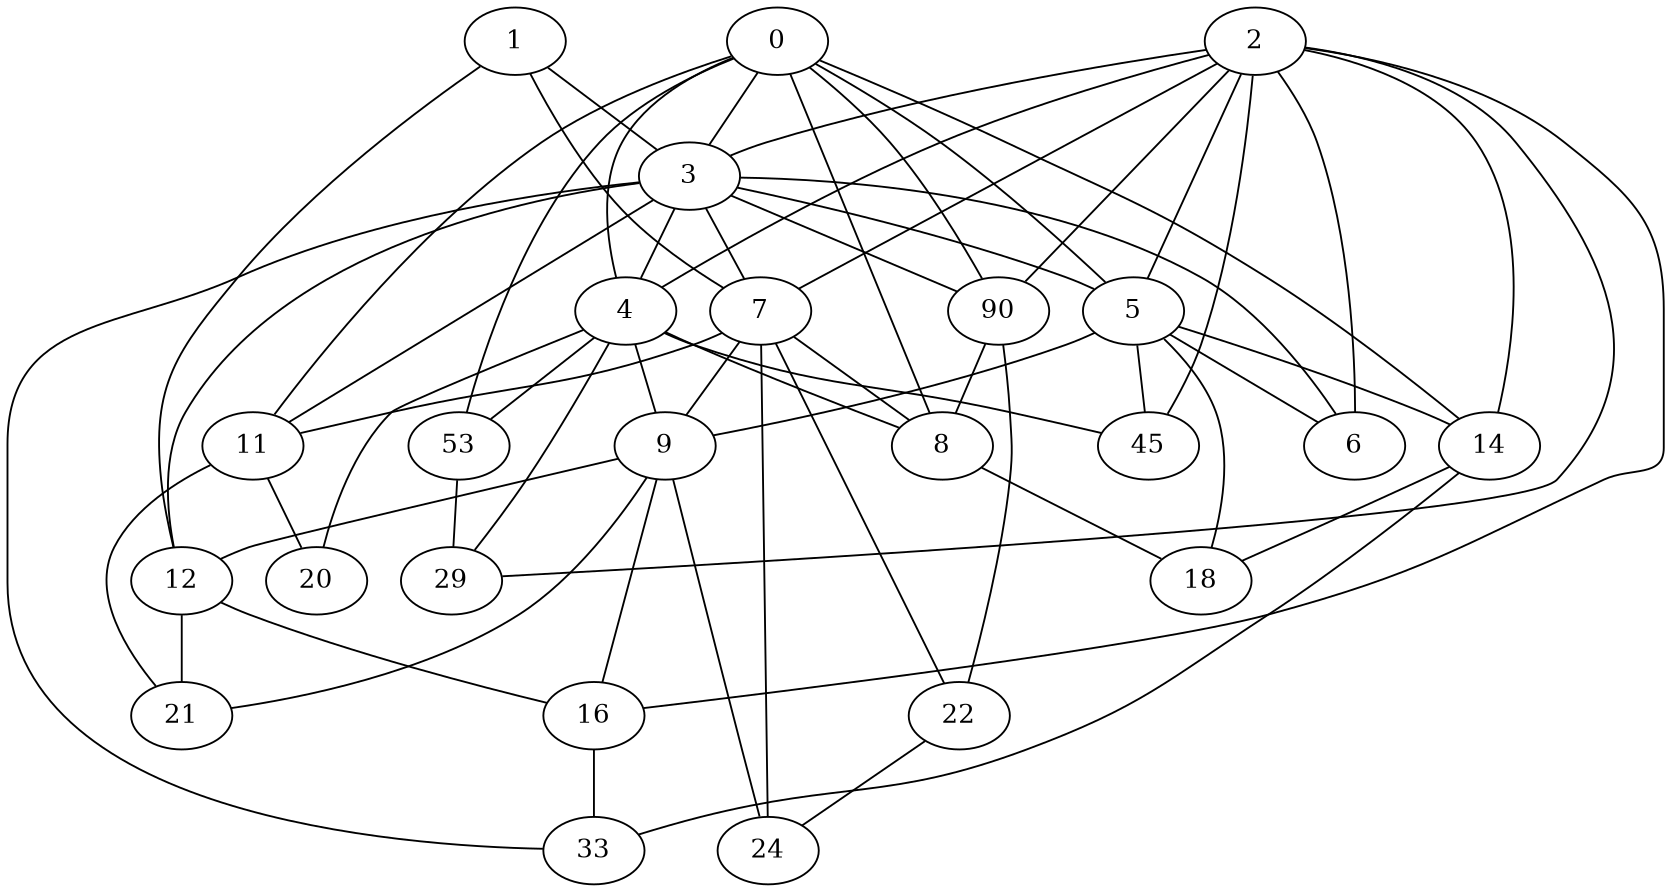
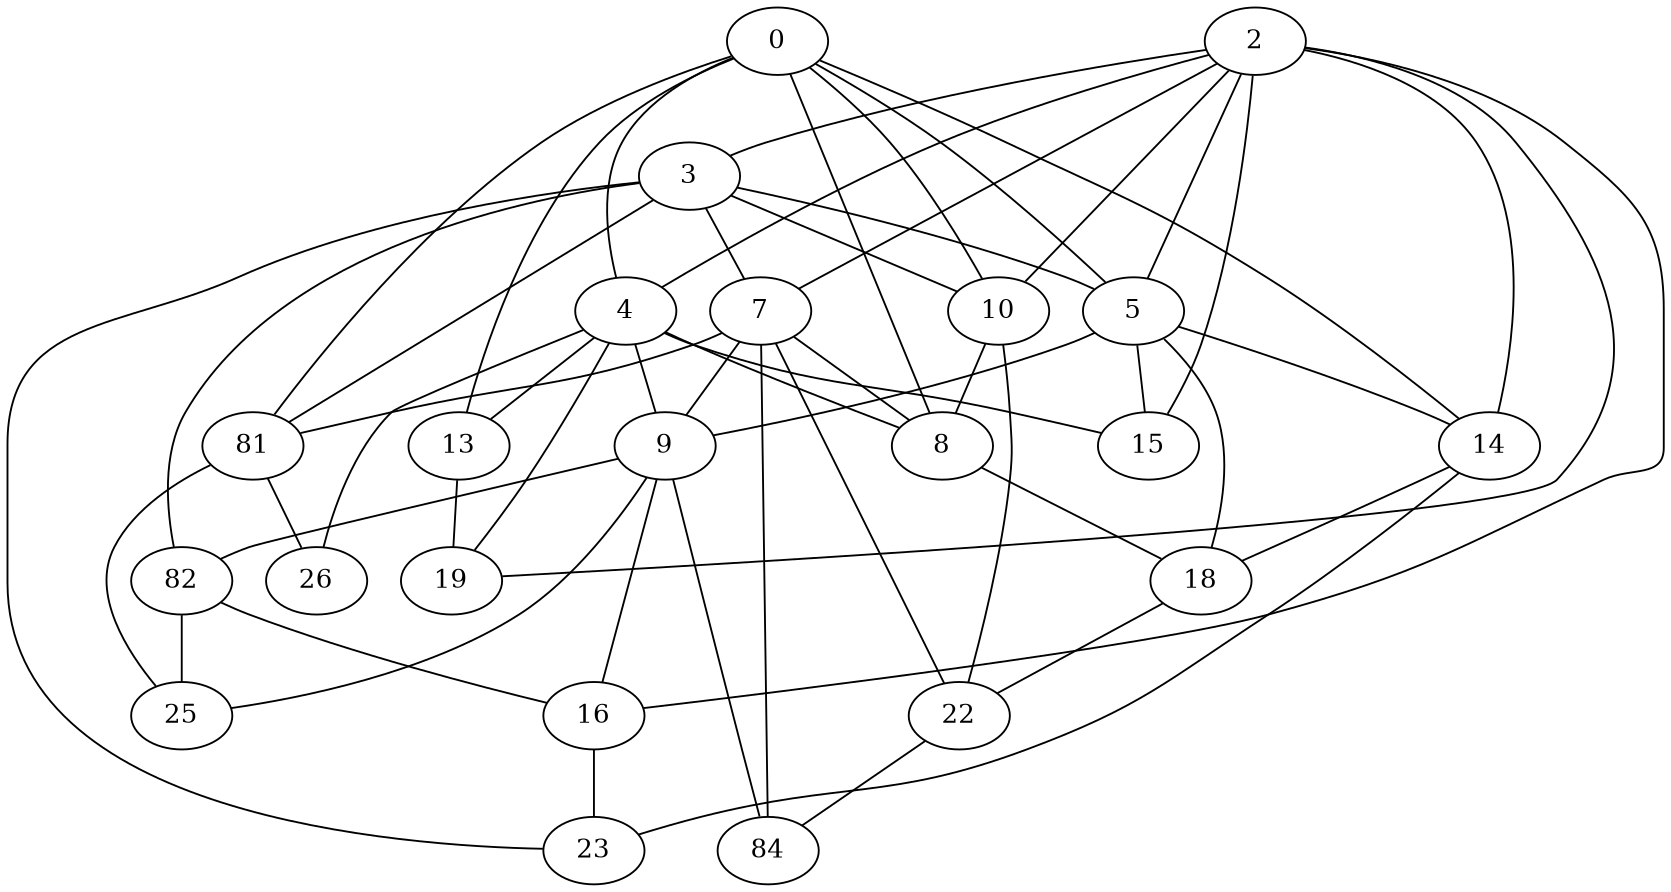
  strict graph {
    edge [is_available=True prob=1.0]
    0
    3
    4
    5
    8
-   10 [label=90]
-   11
-   13 [label=53]
+   10
+   11 [label=81]
+   13
    14
    7
-   12
-   6
-   23 [label=33]
-   15 [label=45]
-   19 [label=29]
+   12 [label=82]
+   23
+   15
+   19
    9
-   20
+   20 [label=26]
    18
    22
-   21
-   1
-   24
+   21 [label=25]
+   24 [label=84]
    16
    2
-   0 -- 3 [prob=0.886763296139]
    0 -- 4 [prob=0.188909878615]
    0 -- 5 [prob=0.778481635794]
    0 -- 8 [prob=0.0890039341518]
    0 -- 10 [prob=0.57902982885]
    0 -- 11 [prob=0.430004205549]
    0 -- 13 [prob=0.955329010594]
    0 -- 14 [prob=0.732241909303]
-   3 -- 4 [prob=0.627769842809]
    3 -- 5 [prob=0.0773330136963]
    3 -- 10
    3 -- 11
    3 -- 7 [prob=0.706722107868]
    3 -- 12
-   3 -- 6 [prob=0.876984115283]
    3 -- 23 [prob=0.165348398938]
    4 -- 8 [prob=0.124374254576]
    4 -- 13 [prob=0.839142280328]
    4 -- 15 [prob=0.176818450802]
    4 -- 19
    4 -- 9 [prob=0.839254532085]
    4 -- 20 [prob=0.0016005726737]
    5 -- 14 [prob=0.481251295732]
-   5 -- 6 [prob=0.291658189049]
    5 -- 15 [prob=0.712133842595]
    5 -- 9 [prob=0.358358735292]
    5 -- 18 [prob=0.88424066547]
    8 -- 18 [prob=0.859562146843]
    10 -- 8
    10 -- 22
    11 -- 20 [prob=0.945173769829]
    11 -- 21 [prob=0.353372722438]
    13 -- 19 [prob=0.219694374261]
    14 -- 23 [prob=0.975223401192]
    14 -- 18 [prob=0.226357891415]
    7 -- 8 [prob=0.252250424709]
    7 -- 11 [prob=0.092428827944]
    7 -- 9
    7 -- 22 [prob=0.783110371445]
    7 -- 24 [prob=0.483613827712]
    12 -- 21 [prob=0.841685638389]
    12 -- 16 [prob=0.0372182225369]
    9 -- 12 [prob=0.922565820791]
    9 -- 21 [prob=0.706018535368]
    9 -- 24
    9 -- 16 [prob=0.679548842017]
+   18 -- 22 [prob=0.977039244809]
    22 -- 24 [prob=0.241154564532]
-   1 -- 3 [prob=0.528603732802]
-   1 -- 7 [prob=0.908943723774]
-   1 -- 12 [prob=0.213228239054]
    16 -- 23 [prob=0.698498117807]
    2 -- 3 [prob=0.59461698058]
    2 -- 4 [prob=0.827214522914]
    2 -- 5
    2 -- 10
    2 -- 14 [prob=0.868260229484]
    2 -- 7
-   2 -- 6
    2 -- 15
    2 -- 19 [prob=0.939816660899]
    2 -- 16 [prob=0.421962075843]
  }
